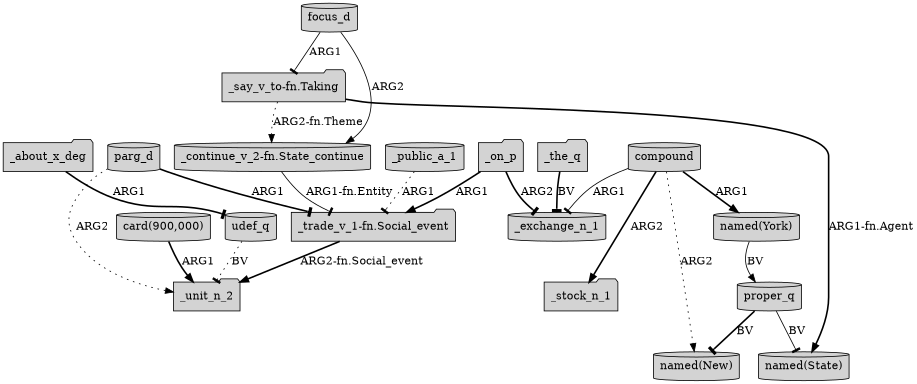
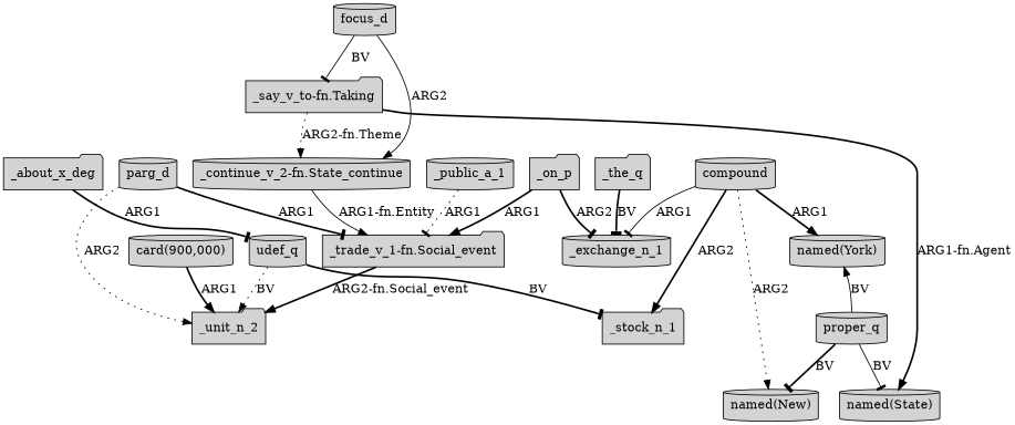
  digraph {
    node [shape=cylinder style=filled]
    edge [arrowhead=normal style=bold]
    _on_p [shape=folder]
    "_trade_v_1-fn.Social_event" [shape=folder]
    _exchange_n_1
    _unit_n_2 [shape=folder]
    parg_d
    "_say_v_to-fn.Taking" [shape=folder]
    n7 [label="named(State)"]
    "_continue_v_2-fn.State_continue"
    focus_d
    compound
    "named(New)"
    "named(York)"
    _stock_n_1 [shape=folder]
    udef_q
    proper_q
    _about_x_deg [shape=folder]
    _public_a_1
    "card(900,000)"
    _the_q [shape=folder]
    _on_p -> "_trade_v_1-fn.Social_event" [label=ARG1]
    _on_p -> _exchange_n_1 [arrowhead=tee label=ARG2]
    "_trade_v_1-fn.Social_event" -> _unit_n_2 [label="ARG2-fn.Social_event"]
    parg_d -> "_trade_v_1-fn.Social_event" [arrowhead=tee label=ARG1]
    parg_d -> _unit_n_2 [label=ARG2 style=dotted]
    "_say_v_to-fn.Taking" -> n7 [label="ARG1-fn.Agent"]
    "_say_v_to-fn.Taking" -> "_continue_v_2-fn.State_continue" [label="ARG2-fn.Theme" style=dotted]
-   "_continue_v_2-fn.State_continue" -> "_trade_v_1-fn.Social_event" [arrowhead=tee label="ARG1-fn.Entity" style=solid]
-   focus_d -> "_say_v_to-fn.Taking" [arrowhead=tee label=ARG1 style=solid]
+   "_continue_v_2-fn.State_continue" -> "_trade_v_1-fn.Social_event" [label="ARG1-fn.Entity" style=solid]
+   focus_d -> "_say_v_to-fn.Taking" [arrowhead=tee label=BV style=solid]
    focus_d -> "_continue_v_2-fn.State_continue" [label=ARG2 style=solid]
    compound -> _exchange_n_1 [arrowhead=tee label=ARG1 style=solid]
    compound -> "named(New)" [label=ARG2 style=dotted]
    compound -> "named(York)" [label=ARG1]
    compound -> _stock_n_1 [label=ARG2]
-   udef_q -> _unit_n_2 [arrowhead=tee label=BV style=dotted]
+   udef_q -> _unit_n_2 [label=BV style=dotted]
+   udef_q -> _stock_n_1 [arrowhead=tee label=BV]
    proper_q -> n7 [arrowhead=tee label=BV style=solid]
    proper_q -> "named(New)" [arrowhead=tee label=BV]
-   "named(York)" -> proper_q [label=BV style=solid]
+   proper_q -> "named(York)" [label=BV style=solid]
    _about_x_deg -> udef_q [arrowhead=tee label=ARG1]
    _public_a_1 -> "_trade_v_1-fn.Social_event" [arrowhead=tee label=ARG1 style=dotted]
    "card(900,000)" -> _unit_n_2 [label=ARG1]
    _the_q -> _exchange_n_1 [arrowhead=tee label=BV]
  }
